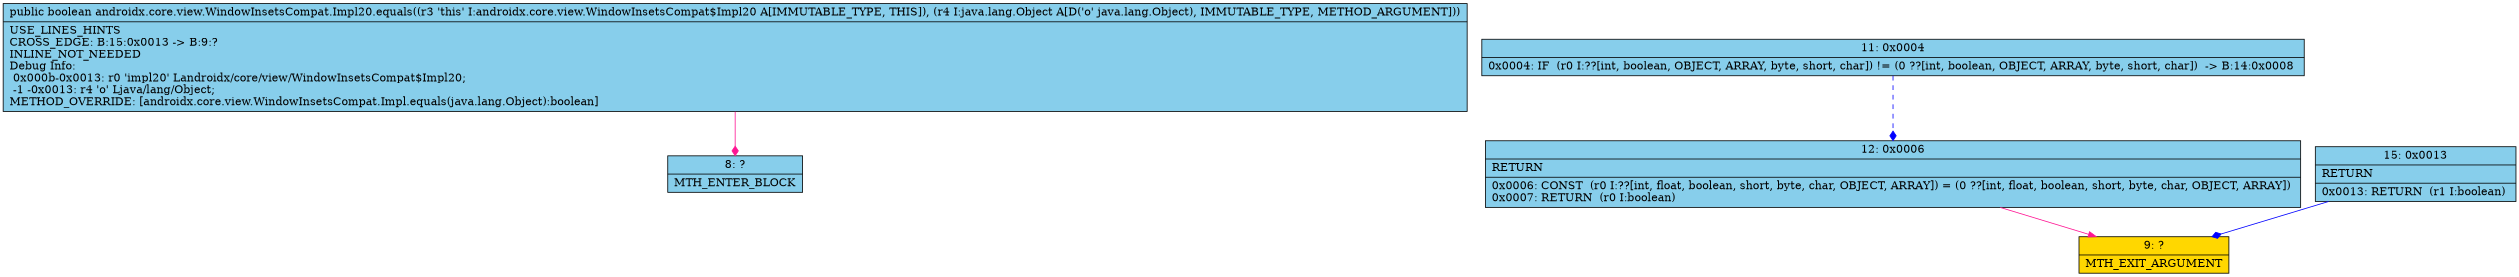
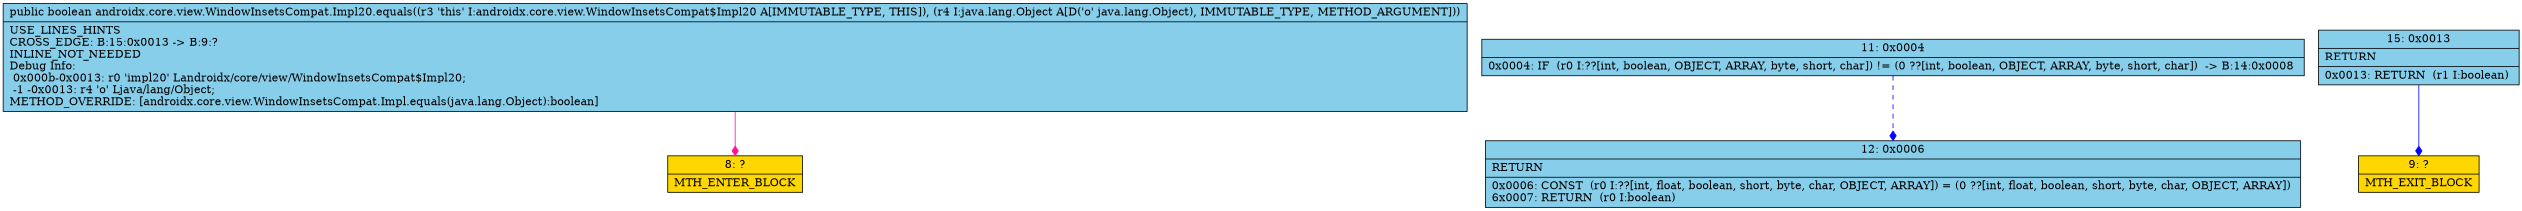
  digraph {
    node [fillcolor=skyblue shape=record style=filled]
    edge [arrowhead=diamond color=blue]
-   n1 [label="{8\:\ ?|MTH_ENTER_BLOCK\l}"]
+   n1 [fillcolor=gold label="{8\:\ ?|MTH_ENTER_BLOCK\l}"]
    n2 [label="{11\:\ 0x0004|0x0004: IF  (r0 I:??[int, boolean, OBJECT, ARRAY, byte, short, char]) != (0 ??[int, boolean, OBJECT, ARRAY, byte, short, char])  \-\> B:14:0x0008 \l}"]
-   n3 [label="{12\:\ 0x0006|RETURN\l|0x0006: CONST  (r0 I:??[int, float, boolean, short, byte, char, OBJECT, ARRAY]) = (0 ??[int, float, boolean, short, byte, char, OBJECT, ARRAY]) \l0x0007: RETURN  (r0 I:boolean) \l}"]
-   n4 [fillcolor=gold label="{9\:\ ?|MTH_EXIT_ARGUMENT\l}"]
+   n3 [label="{12\:\ 0x0006|RETURN\l|0x0006: CONST  (r0 I:??[int, float, boolean, short, byte, char, OBJECT, ARRAY]) = (0 ??[int, float, boolean, short, byte, char, OBJECT, ARRAY]) \l6x0007: RETURN  (r0 I:boolean) \l}"]
+   n4 [fillcolor=gold label="{9\:\ ?|MTH_EXIT_BLOCK\l}"]
    n5 [label="{15\:\ 0x0013|RETURN\l|0x0013: RETURN  (r1 I:boolean) \l}"]
    n6 [label="{public boolean androidx.core.view.WindowInsetsCompat.Impl20.equals((r3 'this' I:androidx.core.view.WindowInsetsCompat$Impl20 A[IMMUTABLE_TYPE, THIS]), (r4 I:java.lang.Object A[D('o' java.lang.Object), IMMUTABLE_TYPE, METHOD_ARGUMENT]))  | USE_LINES_HINTS\lCROSS_EDGE: B:15:0x0013 \-\> B:9:?\lINLINE_NOT_NEEDED\lDebug Info:\l  0x000b\-0x0013: r0 'impl20' Landroidx\/core\/view\/WindowInsetsCompat$Impl20;\l  \-1 \-0x0013: r4 'o' Ljava\/lang\/Object;\lMETHOD_OVERRIDE: [androidx.core.view.WindowInsetsCompat.Impl.equals(java.lang.Object):boolean]\l}"]
    n2 -> n3 [style=dashed]
-   n3 -> n4 [arrowhead=normal color=deeppink]
    n5 -> n4
    n6 -> n1 [color=deeppink]
  }
